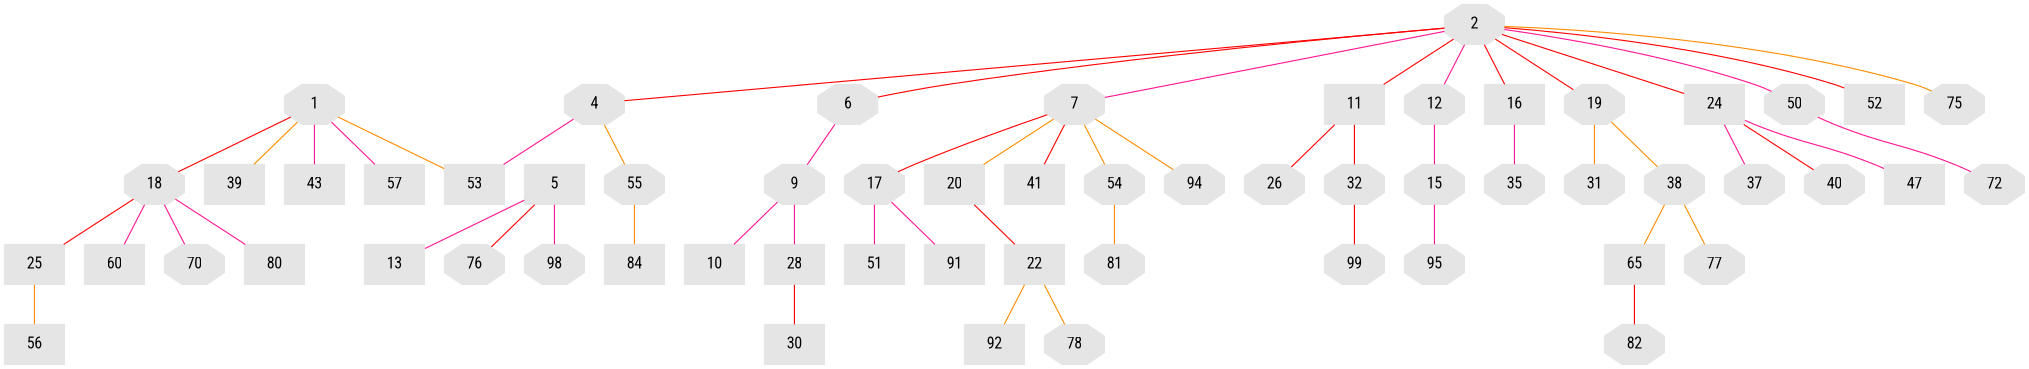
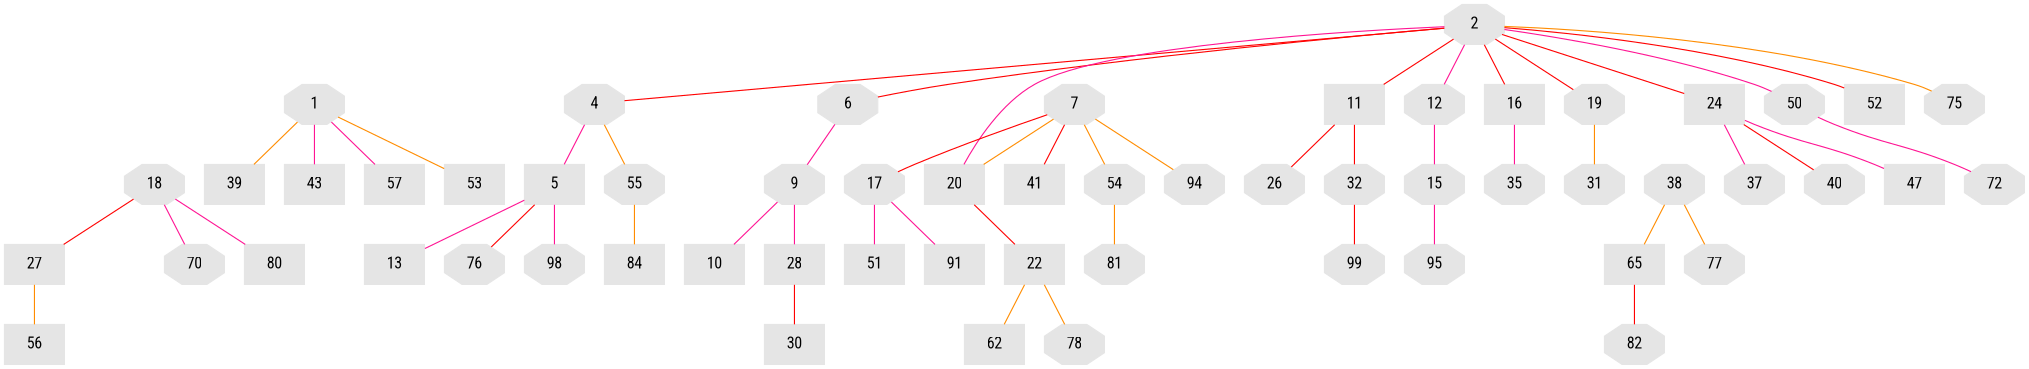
  graph {
    fontname="Roboto Condensed"
    node [color=gray90 fontname="Roboto Condensed" shape=octagon style=filled]
    edge [color=deeppink fontname="Roboto Condensed"]
    1 [super="+8"]
    18 [super="+46"]
    39 [shape=box super="+73"]
    43 [shape=box]
    53 [shape=box]
    57 [shape=box]
    2 [super="+3"]
    4 [super="+48"]
    6 [super="+36"]
    7 [super="+23"]
    11 [shape=box]
    12 [super="+14"]
    16 [shape=box]
    19 [super="+29"]
    24 [shape=box super="+96"]
    50 [super="+63"]
    52 [shape=box]
    75
-   27 [shape=box super="+97" label=25]
-   60 [shape=box]
+   27 [shape=box super="+97"]
    70 [super="+71"]
    80 [shape=box]
    5 [shape=box super="+25"]
    55 [super="+88"]
    9 [super="+34"]
    17 [super="+21"]
    20 [shape=box]
    41 [shape=box]
    54 [super="+61"]
    94
    26 [super="+68"]
    32 [super="+67"]
    15 [super="+83"]
    35 [super="+44"]
    31 [super="+66"]
    38 [super="+42"]
    37 [super="+87"]
    40 [super="+45"]
    47 [shape=box super="+86"]
    72 [super="+89"]
    13 [shape=box]
    76
    98
    84 [shape=box]
    10 [shape=box super="+59"]
    28 [shape=box super="+69"]
    51 [shape=box super="+79"]
    91 [shape=box]
    22 [shape=box super="+74"]
    81 [super="+85"]
    30 [shape=box super="+92"]
    99
    95
    56 [shape=box super="+58"]
    65 [shape=box]
    77
-   62 [shape=box super="+90" label=92]
+   62 [shape=box super="+90"]
    78
    82
-   1 -- 18 [color=red]
    1 -- 39 [color=darkorange]
    1 -- 43
    1 -- 53 [color=darkorange]
    1 -- 57
    18 -- 27 [color=red]
-   18 -- 60
    18 -- 70
    18 -- 80
    2 -- 4 [color=red]
    2 -- 6 [color=red]
-   2 -- 7
+   2 -- 20
    2 -- 11 [color=red]
    2 -- 12
    2 -- 16 [color=red]
    2 -- 19 [color=red]
    2 -- 24 [color=red]
    2 -- 50
    2 -- 52 [color=red]
    2 -- 75 [color=darkorange]
-   4 -- 53
+   4 -- 5
    4 -- 55 [color=darkorange]
    6 -- 9
    7 -- 17 [color=red]
    7 -- 20 [color=darkorange]
    7 -- 41 [color=red]
    7 -- 54 [color=darkorange]
    7 -- 94 [color=darkorange]
    11 -- 26 [color=red]
    11 -- 32 [color=red]
    12 -- 15
    16 -- 35
    19 -- 31 [color=darkorange]
-   19 -- 38 [color=darkorange]
    24 -- 37
    24 -- 40 [color=red]
    24 -- 47
    50 -- 72
    27 -- 56 [color=darkorange]
    5 -- 13
    5 -- 76 [color=red]
    5 -- 98
    55 -- 84 [color=darkorange]
    9 -- 10
    9 -- 28
    17 -- 51
    17 -- 91
    20 -- 22 [color=red]
    54 -- 81 [color=darkorange]
    32 -- 99 [color=red]
    15 -- 95
    38 -- 65 [color=darkorange]
    38 -- 77 [color=darkorange]
    28 -- 30 [color=red]
    22 -- 62 [color=darkorange]
    22 -- 78 [color=darkorange]
    65 -- 82 [color=red]
  }
